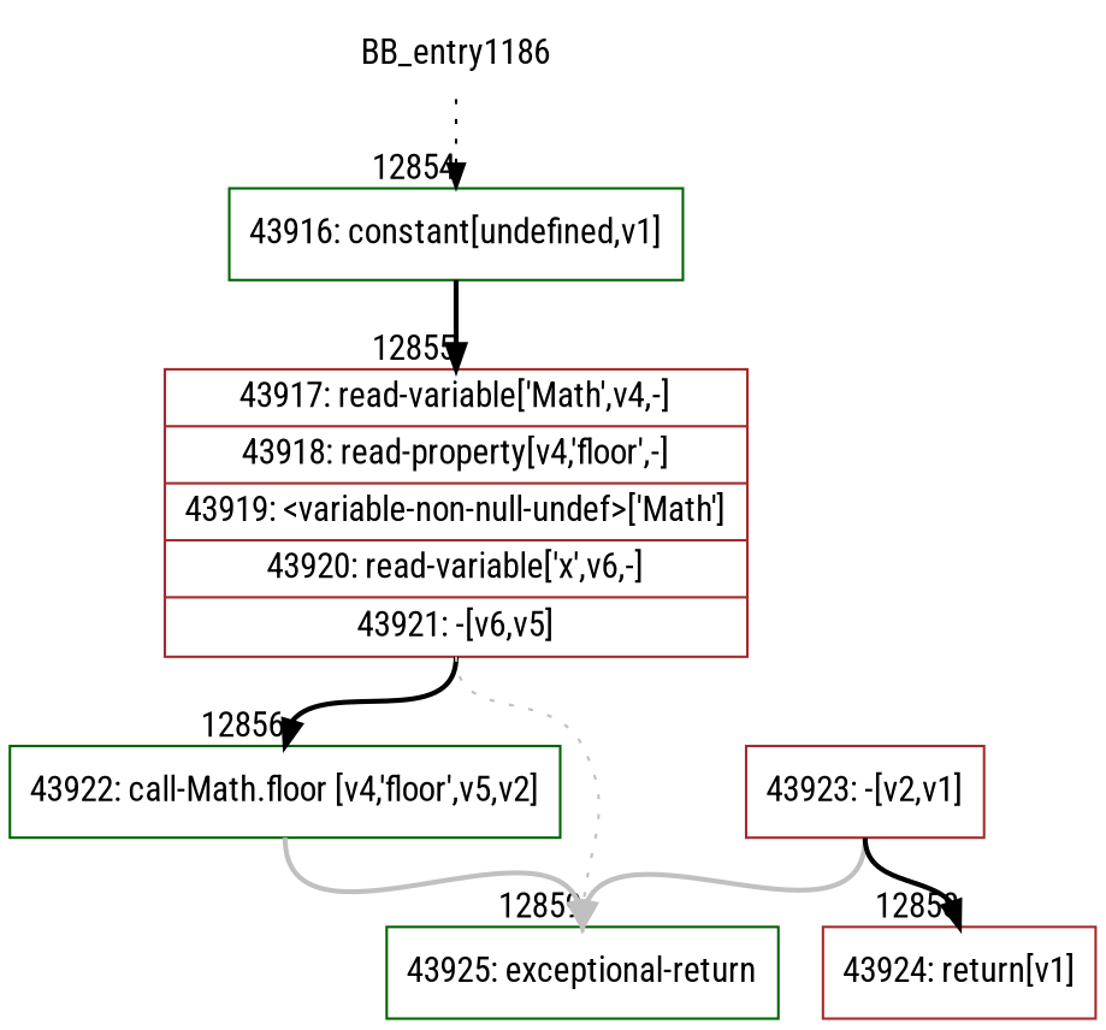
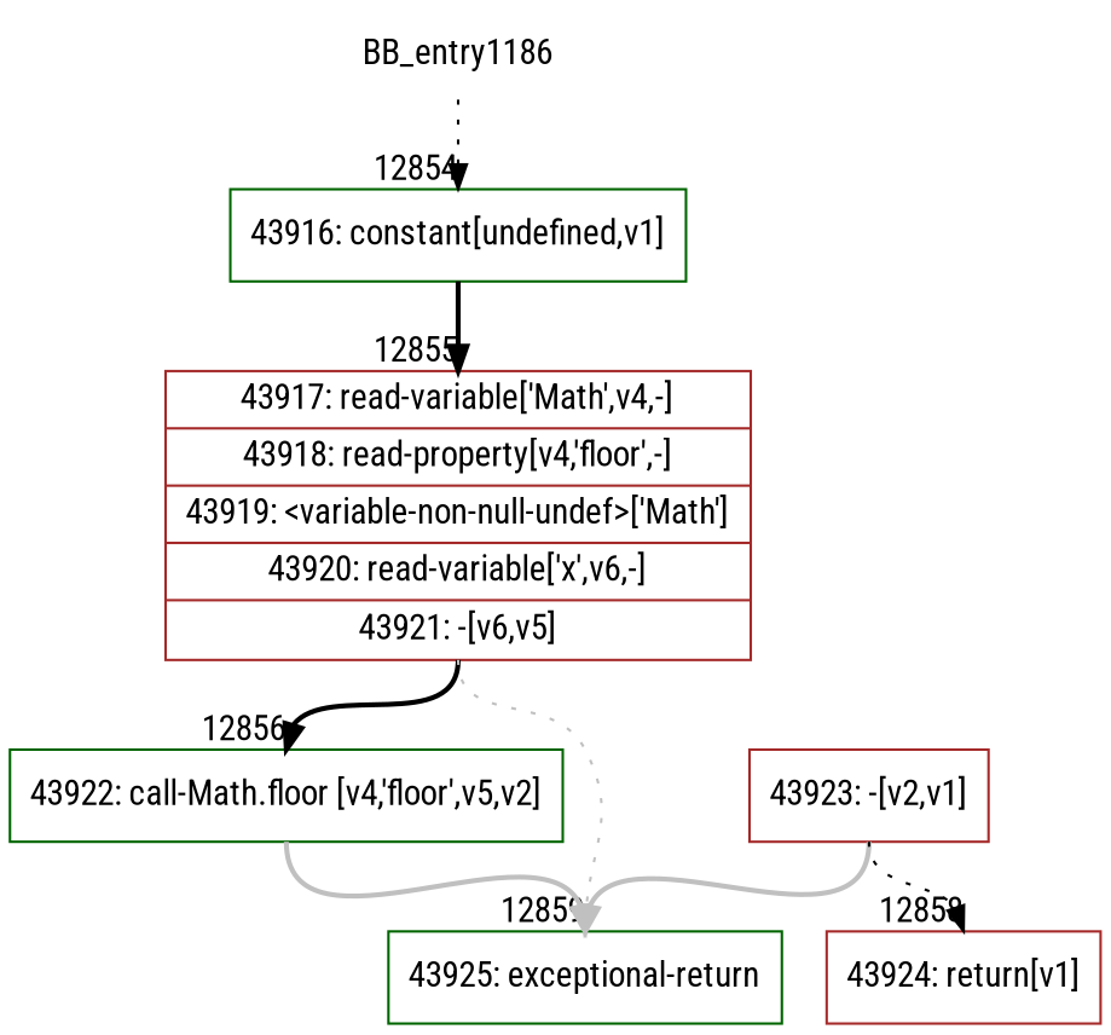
  digraph {
    fontname="Roboto Condensed"
    rankdir=TD
    node [color=brown fontname="Roboto Condensed" shape=record]
    edge [fontname="Roboto Condensed" headport=n style=bold tailport=s]
    BB_entry1186 [shape=none]
    n2 [color=darkgreen label="{43916: constant[undefined,v1]}"]
    n3 [label="{43917: read-variable['Math',v4,-]|43918: read-property[v4,'floor',-]|43919: \<variable-non-null-undef\>['Math']|43920: read-variable['x',v6,-]|43921: -[v6,v5]}"]
    n4 [color=darkgreen label="{43922: call-Math.floor [v4,'floor',v5,v2]}"]
    n5 [color=darkgreen label="{43925: exceptional-return}"]
    n6 [label="{43923: -[v2,v1]}"]
    n7 [label="{43924: return[v1]}"]
    BB_entry1186 -> n2 [headlabel="    12854" style=dotted]
    n2 -> n3 [headlabel="      12855"]
    n3 -> n4 [headlabel="      12856"]
    n3 -> n5 [color=gray headlabel="      12859" style=dotted]
    n4 -> n5 [color=gray]
    n6 -> n5 [color=gray]
-   n6 -> n7 [headlabel="      12858"]
+   n6 -> n7 [headlabel="      12858" style=dotted]
  }
